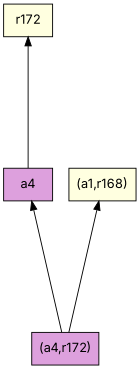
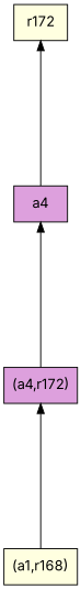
  digraph {
    fontname=Inter
    rankdir=BT
    ranksep=2.0
    node [fillcolor=plum fontname=Inter shape=record style=filled]
    edge [fontname=Inter]
    n1 [label="{a4}"]
    n2 [fillcolor=lightyellow label="{r172}"]
    n3 [fillcolor=lightyellow label="{(a1,r168)}"]
    n4 [label="{(a4,r172)}"]
    n1 -> n2
    n4 -> n1
-   n4 -> n3
+   n3 -> n4
  }
